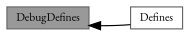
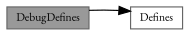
  digraph {
    rankdir=LR
    fontname="EB Garamond"
    node [fontname="EB Garamond" fontsize=10 shape=box style=filled]
    n1 [color=gray40 fillcolor=grey60 fontcolor=black height=0.2 label=DebugDefines width=0.4]
    n2 [color=grey40 fillcolor=white height=0.2 label=Defines width=0.4]
-   n1 -> n2 [dir=back fontname="EB Garamond" fontsize=10 labelfontname=FreeSans labelfontsize=10 shape=plaintext style=solid]
+   n2 -> n1 [dir=back fontname="EB Garamond" fontsize=10 labelfontname=FreeSans labelfontsize=10 shape=plaintext style=solid]
  }
